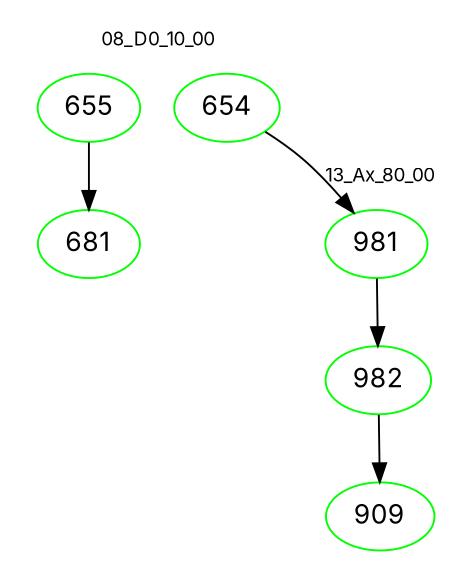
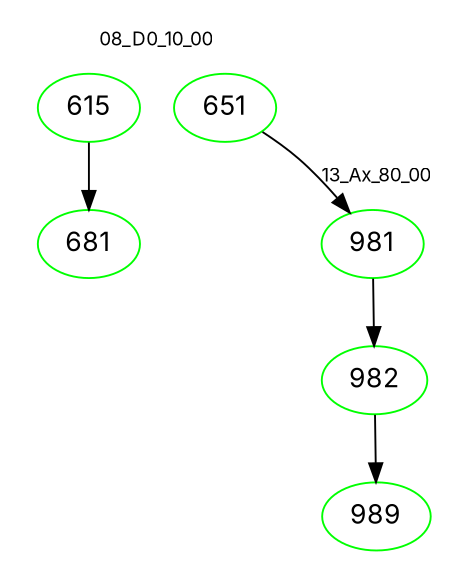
  digraph {
    fontname=Inter
    node [color=green fontname=Inter]
    edge [color=black fontname=Inter]
    n1 [label=981]
    n2 [label=982]
-   n3 [label=909]
-   n4 [label=654]
-   n5 [label=655]
+   n3 [label=989]
+   n4 [label=651]
+   n5 [label=615]
    n6 [label=681]
    subgraph cluster_1 {
      color=white
      fontsize=10
      label="13_Ax_80_00"
      n1
      n2
      n3
    }
    subgraph cluster_2 {
      color=white
      fontsize=10
      label="08_D0_10_00"
      n4
      n5
      n6
    }
    n1 -> n2
    n2 -> n3
    n4 -> n1
    n5 -> n6
  }
